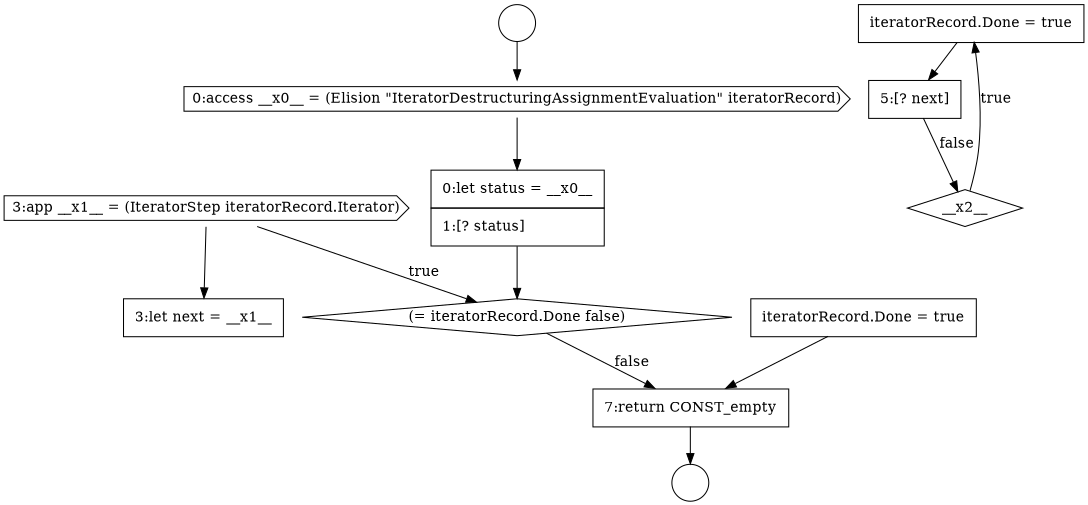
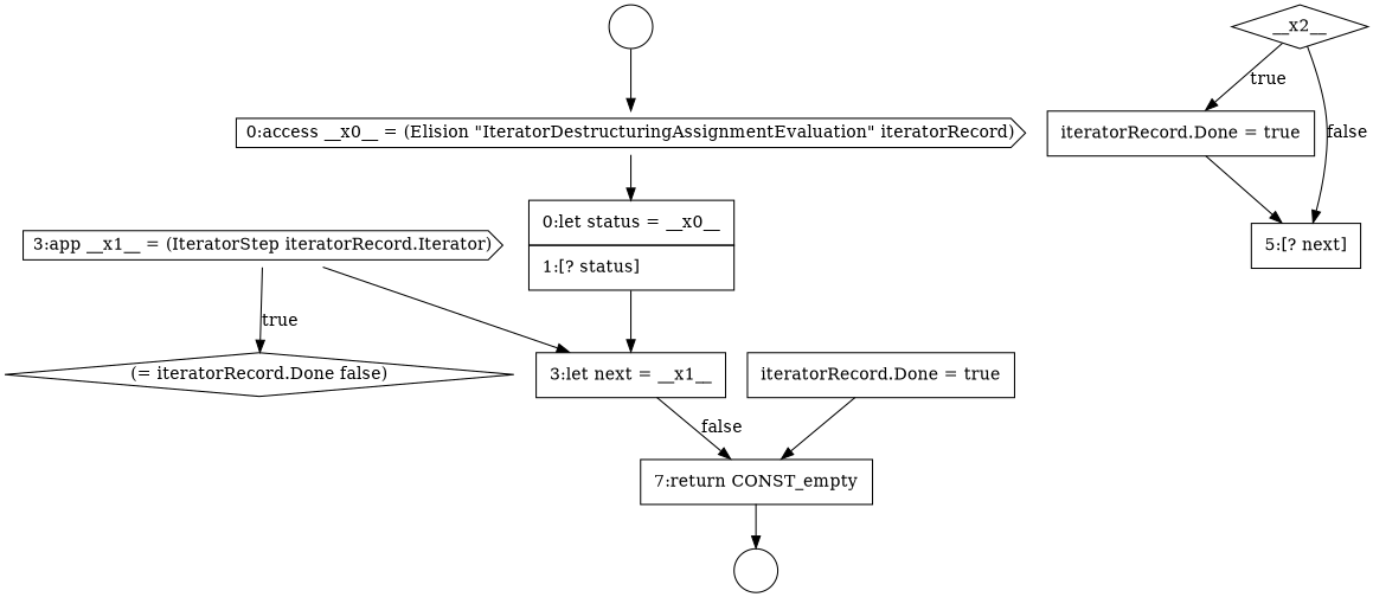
  digraph {
    node [color=black fillcolor=white shape=none style=filled]
    edge [color=black]
    n1 [label=" " shape=circle]
    n2 [label=<<font color="black">     <table border="0" cellborder="1" cellspacing="0" cellpadding="10">       <tr><td align="left">iteratorRecord.Done = true</td></tr>     </table>   </font>> margin=0]
    n3 [label=<<font color="black">     <table border="0" cellborder="1" cellspacing="0" cellpadding="10">       <tr><td align="left">5:[? next]</td></tr>     </table>   </font>> margin=0]
    n4 [label=<<font color="black">3:app __x1__ = (IteratorStep iteratorRecord.Iterator)</font>> shape=cds]
    n5 [label=<<font color="black">     <table border="0" cellborder="1" cellspacing="0" cellpadding="10">       <tr><td align="left">3:let next = __x1__</td></tr>     </table>   </font>> margin=0]
    n6 [label=<<font color="black">(= iteratorRecord.Done false)</font>> shape=diamond]
    n7 [label=<<font color="black">__x2__</font>> shape=diamond]
    n8 [label=<<font color="black">     <table border="0" cellborder="1" cellspacing="0" cellpadding="10">       <tr><td align="left">iteratorRecord.Done = true</td></tr>     </table>   </font>> margin=0]
    n9 [label=<<font color="black">     <table border="0" cellborder="1" cellspacing="0" cellpadding="10">       <tr><td align="left">7:return CONST_empty</td></tr>     </table>   </font>> margin=0]
    n10 [label=<<font color="black">     <table border="0" cellborder="1" cellspacing="0" cellpadding="10">       <tr><td align="left">0:let status = __x0__</td></tr>       <tr><td align="left">1:[? status]</td></tr>     </table>   </font>> margin=0]
    n11 [label=<<font color="black">0:access __x0__ = (Elision &quot;IteratorDestructuringAssignmentEvaluation&quot; iteratorRecord)</font>> shape=cds]
    n12 [label=" " shape=circle]
    n2 -> n3
    n4 -> n5
    n4 -> n6 [label=<<font color="black">true</font>>]
-   n6 -> n9 [label=<<font color="black">false</font>>]
+   n5 -> n9 [label=<<font color="black">false</font>>]
    n7 -> n2 [label=<<font color="black">true</font>>]
-   n3 -> n7 [label=<<font color="black">false</font>>]
+   n7 -> n3 [label=<<font color="black">false</font>>]
    n8 -> n9
    n9 -> n1
-   n10 -> n6
+   n10 -> n5
    n11 -> n10
    n12 -> n11
  }
